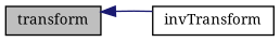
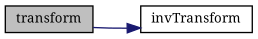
  digraph {
    rankdir=LR
    fontname="Noto Serif"
    node [color=black fontname="Noto Serif" fontsize=10 shape=record]
    n1 [fillcolor=grey75 fontcolor=black height=0.2 label=transform style=filled width=0.4]
    n2 [height=0.2 label=invTransform width=0.4]
-   n2 -> n1 [color=midnightblue fontname="Noto Serif" fontsize=10 labelfontname=Helvetica labelfontsize=10 style=solid]
+   n1 -> n2 [color=midnightblue fontname="Noto Serif" fontsize=10 labelfontname=Helvetica labelfontsize=10 style=solid]
  }
